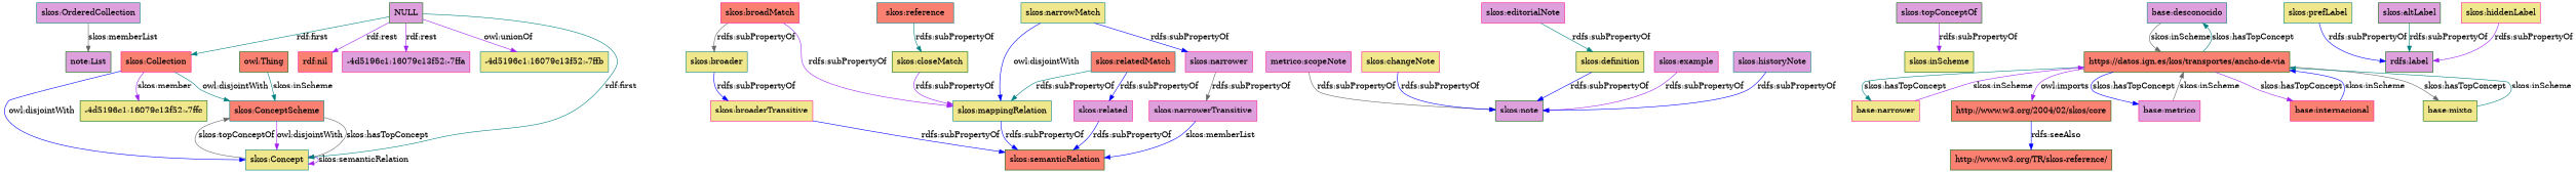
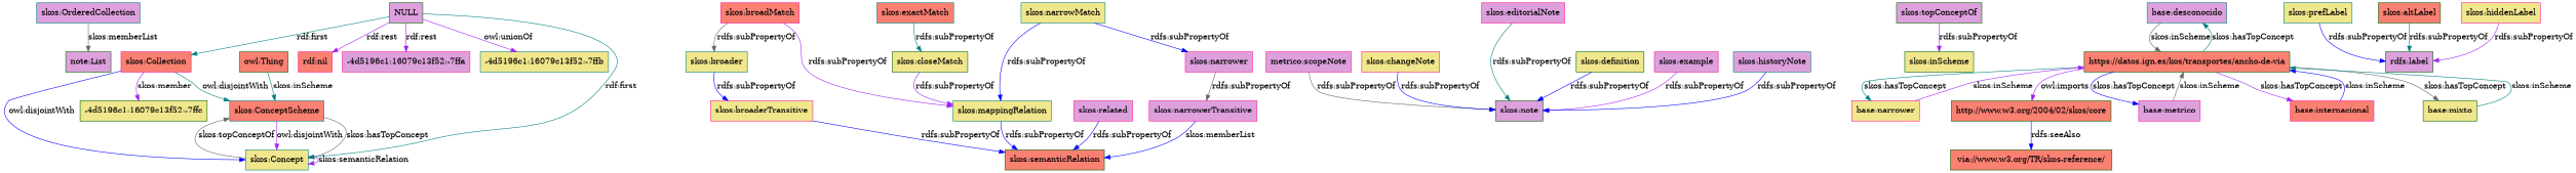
  digraph {
    rankdir=TB
    node [color=darkgreen fillcolor=plum shape=rectangle style=filled]
    edge [color=blue]
    "skos:OrderedCollection" [color=teal]
    n2 [label="note:List"]
    "skos:Collection" [color=deeppink fillcolor=salmon]
    "-4d5196c1:16079c13f52:-7ffc" [fillcolor=khaki]
    "skos:ConceptScheme" [color=teal fillcolor=salmon]
    "skos:Concept" [color=teal fillcolor=khaki]
    "skos:narrowerTransitive" [color=deeppink]
    "skos:semanticRelation" [fillcolor=salmon]
    n9 [color=deeppink label="metrico:scopeNote"]
    "skos:note"
    "skos:closeMatch" [fillcolor=khaki]
    "skos:mappingRelation" [color=teal fillcolor=khaki]
    "skos:broadMatch" [color=deeppink fillcolor=salmon]
    "skos:broader" [color=teal fillcolor=khaki]
    "skos:broaderTransitive" [color=deeppink fillcolor=khaki]
-   "skos:relatedMatch" [color=teal fillcolor=salmon]
    "skos:related" [color=deeppink]
    "skos:inScheme" [fillcolor=khaki]
    "skos:topConceptOf"
    "base:desconocido" [color=teal]
    "https://datos.ign.es/kos/transportes/ancho-de-via" [fillcolor=salmon]
    n22 [color=deeppink fillcolor=khaki label="base:narrower"]
    "http://www.w3.org/2004/02/skos/core" [fillcolor=salmon]
    "base:metrico" [color=deeppink]
    "base:internacional" [color=deeppink fillcolor=salmon]
    "base:mixto" [fillcolor=khaki]
-   "http://www.w3.org/TR/skos-reference/" [fillcolor=salmon]
+   "http://www.w3.org/TR/skos-reference/" [fillcolor=salmon label="via://www.w3.org/TR/skos-reference/"]
    "skos:changeNote" [color=deeppink fillcolor=khaki]
    "skos:definition" [fillcolor=khaki]
    "skos:editorialNote" [color=deeppink]
    "skos:example" [color=deeppink]
    "skos:historyNote" [color=teal]
-   "skos:exactMatch" [color=teal fillcolor=salmon label="skos:reference"]
+   "skos:exactMatch" [color=teal fillcolor=salmon]
    "skos:prefLabel" [color=teal fillcolor=khaki]
    "rdfs:label"
-   "skos:altLabel"
+   "skos:altLabel" [fillcolor=salmon]
    "skos:hiddenLabel" [color=deeppink fillcolor=khaki]
    "skos:narrowMatch" [color=teal fillcolor=khaki]
    "skos:narrower" [color=deeppink]
    NULL
    "rdf:nil" [color=deeppink fillcolor=salmon]
    "-4d5196c1:16079c13f52:-7ffa" [color=deeppink]
    "-4d5196c1:16079c13f52:-7ffb" [color=teal fillcolor=khaki]
    "owl:Thing" [fillcolor=salmon]
    "skos:OrderedCollection" -> n2 [color=gray40 label="skos:memberList"]
    "skos:Collection" -> "-4d5196c1:16079c13f52:-7ffc" [color=purple label="skos:member"]
    "skos:Collection" -> "skos:ConceptScheme" [color=teal label="owl:disjointWith"]
    "skos:Collection" -> "skos:Concept" [label="owl:disjointWith"]
    "skos:ConceptScheme" -> "skos:Concept" [color=purple label="owl:disjointWith"]
    "skos:ConceptScheme" -> "skos:Concept" [color=gray40 label="skos:hasTopConcept"]
    "skos:Concept" -> "skos:ConceptScheme" [color=gray40 label="skos:topConceptOf"]
    "skos:Concept" -> "skos:Concept" [color=purple label="skos:semanticRelation"]
    "skos:narrowerTransitive" -> "skos:semanticRelation" [label="skos:memberList"]
    n9 -> "skos:note" [color=gray40 label="rdfs:subPropertyOf"]
    "skos:closeMatch" -> "skos:mappingRelation" [color=purple label="rdfs:subPropertyOf"]
    "skos:mappingRelation" -> "skos:semanticRelation" [label="rdfs:subPropertyOf"]
    "skos:broadMatch" -> "skos:mappingRelation" [color=purple label="rdfs:subPropertyOf"]
    "skos:broadMatch" -> "skos:broader" [color=gray40 label="rdfs:subPropertyOf"]
    "skos:broader" -> "skos:broaderTransitive" [label="rdfs:subPropertyOf"]
    "skos:broaderTransitive" -> "skos:semanticRelation" [label="rdfs:subPropertyOf"]
-   "skos:relatedMatch" -> "skos:mappingRelation" [color=teal label="rdfs:subPropertyOf"]
-   "skos:relatedMatch" -> "skos:related" [label="rdfs:subPropertyOf"]
    "skos:related" -> "skos:semanticRelation" [label="rdfs:subPropertyOf"]
    "skos:topConceptOf" -> "skos:inScheme" [color=purple label="rdfs:subPropertyOf"]
    "base:desconocido" -> "https://datos.ign.es/kos/transportes/ancho-de-via" [color=gray40 label="skos:inScheme"]
    "https://datos.ign.es/kos/transportes/ancho-de-via" -> "base:desconocido" [color=teal label="skos:hasTopConcept"]
    "https://datos.ign.es/kos/transportes/ancho-de-via" -> n22 [color=teal label="skos:hasTopConcept"]
    "https://datos.ign.es/kos/transportes/ancho-de-via" -> "http://www.w3.org/2004/02/skos/core" [color=purple label="owl:imports"]
    "https://datos.ign.es/kos/transportes/ancho-de-via" -> "base:metrico" [label="skos:hasTopConcept"]
    "https://datos.ign.es/kos/transportes/ancho-de-via" -> "base:internacional" [color=purple label="skos:hasTopConcept"]
    "https://datos.ign.es/kos/transportes/ancho-de-via" -> "base:mixto" [color=gray40 label="skos:hasTopConcept"]
    n22 -> "https://datos.ign.es/kos/transportes/ancho-de-via" [color=purple label="skos:inScheme"]
    "http://www.w3.org/2004/02/skos/core" -> "http://www.w3.org/TR/skos-reference/" [label="rdfs:seeAlso"]
    "base:metrico" -> "https://datos.ign.es/kos/transportes/ancho-de-via" [color=gray40 label="skos:inScheme"]
    "base:internacional" -> "https://datos.ign.es/kos/transportes/ancho-de-via" [label="skos:inScheme"]
    "base:mixto" -> "https://datos.ign.es/kos/transportes/ancho-de-via" [color=teal label="skos:inScheme"]
    "skos:changeNote" -> "skos:note" [label="rdfs:subPropertyOf"]
    "skos:definition" -> "skos:note" [label="rdfs:subPropertyOf"]
-   "skos:editorialNote" -> "skos:definition" [color=teal label="rdfs:subPropertyOf"]
+   "skos:editorialNote" -> "skos:note" [color=teal label="rdfs:subPropertyOf"]
    "skos:example" -> "skos:note" [color=purple label="rdfs:subPropertyOf"]
    "skos:historyNote" -> "skos:note" [label="rdfs:subPropertyOf"]
    "skos:exactMatch" -> "skos:closeMatch" [color=teal label="rdfs:subPropertyOf"]
    "skos:prefLabel" -> "rdfs:label" [label="rdfs:subPropertyOf"]
    "skos:altLabel" -> "rdfs:label" [color=teal label="rdfs:subPropertyOf"]
    "skos:hiddenLabel" -> "rdfs:label" [color=purple label="rdfs:subPropertyOf"]
-   "skos:narrowMatch" -> "skos:mappingRelation" [label="owl:disjointWith"]
+   "skos:narrowMatch" -> "skos:mappingRelation" [label="rdfs:subPropertyOf"]
    "skos:narrowMatch" -> "skos:narrower" [label="rdfs:subPropertyOf"]
    "skos:narrower" -> "skos:narrowerTransitive" [color=gray40 label="rdfs:subPropertyOf"]
    NULL -> "skos:Collection" [color=teal label="rdf:first"]
    NULL -> "skos:Concept" [color=teal label="rdf:first"]
    NULL -> "rdf:nil" [color=purple label="rdf:rest"]
    NULL -> "-4d5196c1:16079c13f52:-7ffa" [color=purple label="rdf:rest"]
    NULL -> "-4d5196c1:16079c13f52:-7ffb" [color=purple label="owl:unionOf"]
    "owl:Thing" -> "skos:ConceptScheme" [color=teal label="skos:inScheme"]
  }
